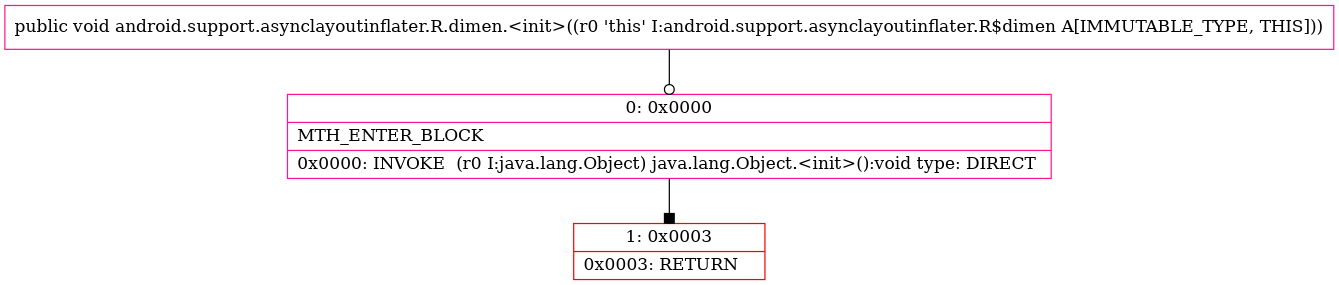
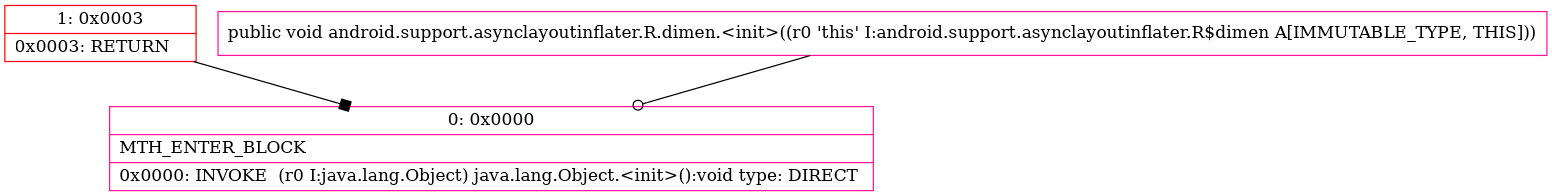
  digraph {
    node [shape=record color=deeppink]
    n1 [label="{0\:\ 0x0000|MTH_ENTER_BLOCK\l|0x0000: INVOKE  (r0 I:java.lang.Object) java.lang.Object.\<init\>():void type: DIRECT \l}"]
    n2 [label="{1\:\ 0x0003|0x0003: RETURN   \l}" color=red]
    n3 [label="{public void android.support.asynclayoutinflater.R.dimen.\<init\>((r0 'this' I:android.support.asynclayoutinflater.R$dimen A[IMMUTABLE_TYPE, THIS])) }"]
-   n1 -> n2 [arrowhead=box]
+   n2 -> n1 [arrowhead=box]
    n3 -> n1 [arrowhead=odot]
  }
